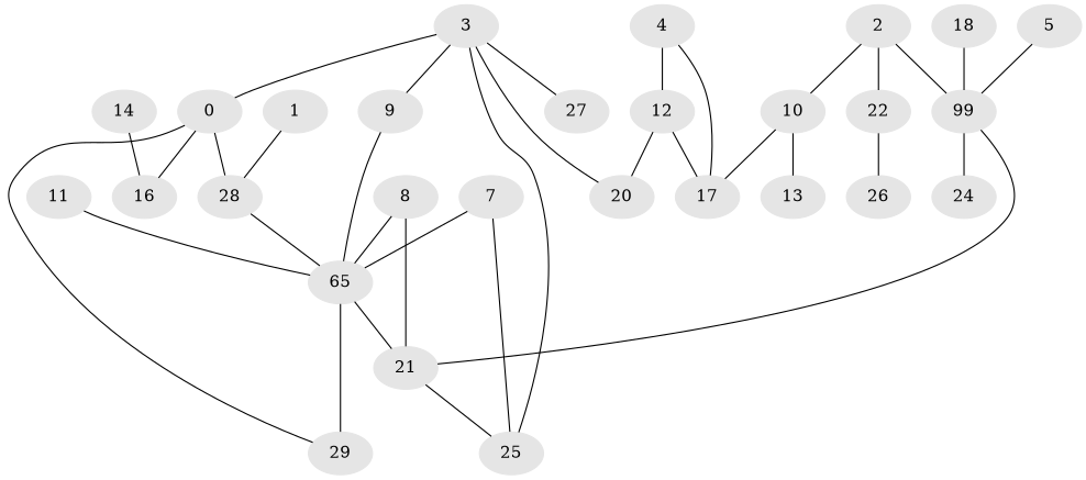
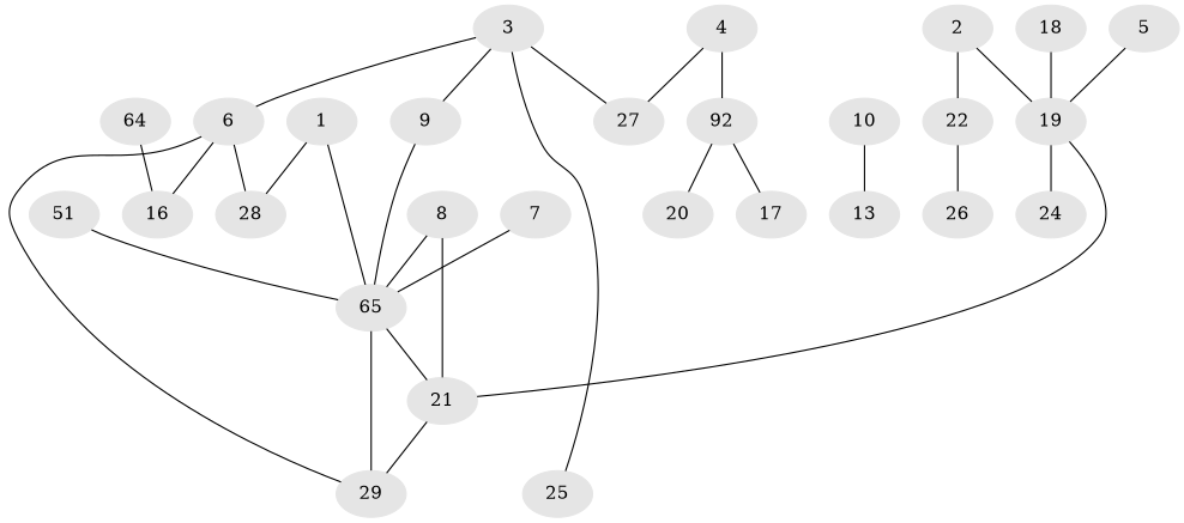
  graph {
    node [color=gray90 style=filled]
    edge [weight=1.0]
    n1 [label=65]
    1
    28
    29
    21
    2
    10
-   19 [label=99]
+   19
    22
    13
    17
    24
    26
    3
-   6 [label=0]
+   6
    9
    20
    25
    27
    16
    4
-   12
+   12 [label=92]
    5
    7
    8
-   11
-   14
+   11 [label=51]
+   14 [label=64]
    18
    n1 -- 29
    n1 -- 21
-   28 -- n1
+   1 -- n1
    1 -- 28
-   21 -- 25
-   2 -- 10
+   21 -- 29
    2 -- 19
    2 -- 22
    10 -- 13
-   10 -- 17
    19 -- 21
    19 -- 24
    22 -- 26
    3 -- 6
    3 -- 9
-   3 -- 20
    3 -- 25
    3 -- 27
    6 -- 28
    6 -- 29
    6 -- 16
    9 -- n1
-   4 -- 17
+   4 -- 27
    4 -- 12
    12 -- 17
    12 -- 20
    5 -- 19
    7 -- n1
-   7 -- 25
    8 -- n1
    8 -- 21
    11 -- n1
    14 -- 16
    18 -- 19
  }
